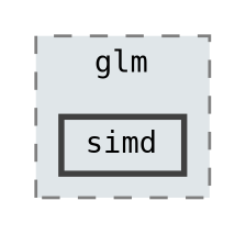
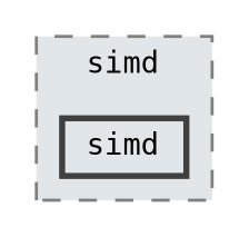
  digraph {
    compound=true
    n1 [color=grey25 fillcolor="#e0e6e9" fontname=Terminal fontsize=10 height=0.2 label=simd shape=box style="filled,bold" width=0.4]
    subgraph cluster_1 {
      bgcolor="#e0e6e9"
      fontname=Terminal
      fontsize=10
-     label=glm
+     label=simd
      pencolor=grey50
      style="filled,dashed"
      n1
    }
  }
